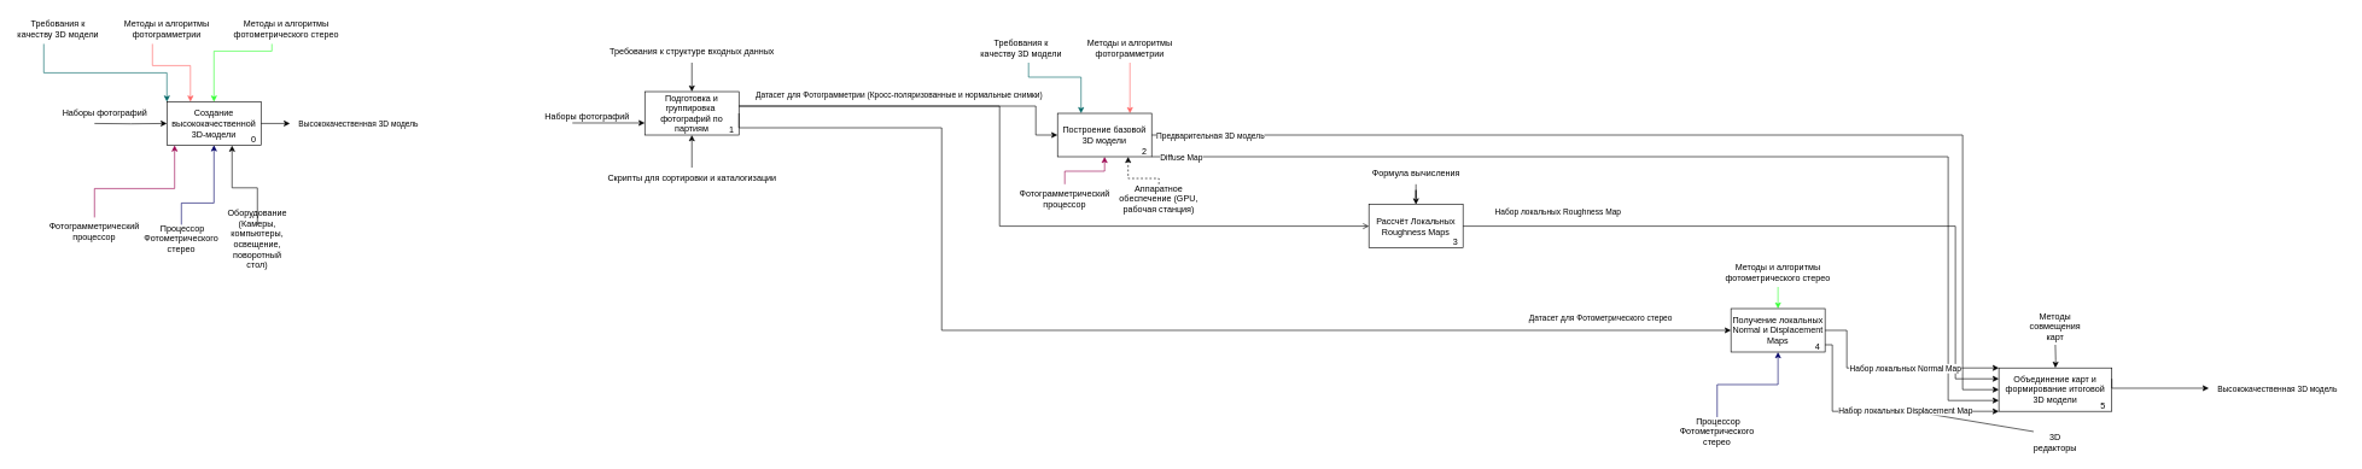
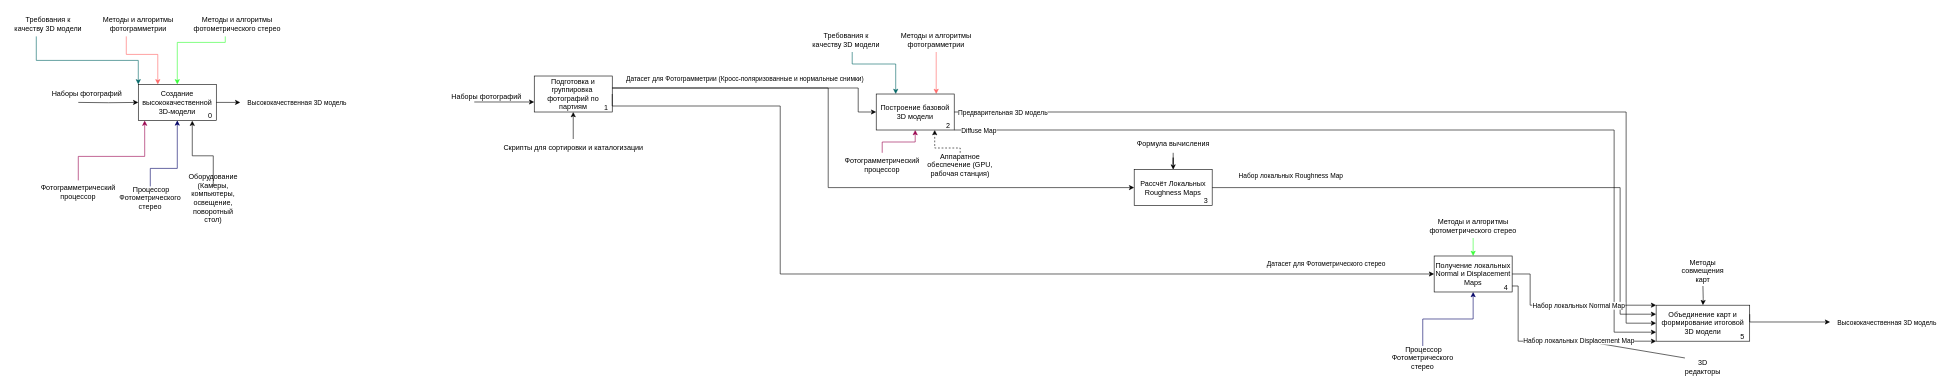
  <mxCell id="0" />
  <mxCell id="1" parent="0" />
  <mxCell id="2" value="Наборы фотографий" style="text;html=1;align=center;verticalAlign=middle;resizable=0;points=[];autosize=1;strokeColor=none;fillColor=none;" parent="1" vertex="1"><mxGeometry x="740" y="145" width="140" height="30" as="geometry" /></mxCell>
  <mxCell id="3" style="edgeStyle=orthogonalEdgeStyle;rounded=0;orthogonalLoop=1;jettySize=auto;html=1;entryX=0.25;entryY=0;entryDx=0;entryDy=0;strokeColor=#006666;" parent="1" source="4" target="22" edge="1"><mxGeometry relative="1" as="geometry"><Array as="points"><mxPoint x="1420" y="106" /><mxPoint x="1493" y="106" /></Array></mxGeometry></mxCell>
  <mxCell id="4" value="Требования к качеству 3D модели" style="text;html=1;align=center;verticalAlign=middle;whiteSpace=wrap;rounded=0;" parent="1" vertex="1"><mxGeometry x="1350" y="46" width="120" height="40" as="geometry" /></mxCell>
  <mxCell id="5" style="edgeStyle=orthogonalEdgeStyle;rounded=0;orthogonalLoop=1;jettySize=auto;html=1;strokeColor=#FF6666;" parent="1" source="6" target="22" edge="1"><mxGeometry relative="1" as="geometry"><Array as="points"><mxPoint x="1525" y="46" /><mxPoint x="1525" y="46" /></Array></mxGeometry></mxCell>
  <mxCell id="6" value="Методы и алгоритмы фотограмметрии" style="text;html=1;align=center;verticalAlign=middle;whiteSpace=wrap;rounded=0;" parent="1" vertex="1"><mxGeometry x="1500" y="46" width="120" height="40" as="geometry" /></mxCell>
  <mxCell id="7" style="edgeStyle=orthogonalEdgeStyle;rounded=0;orthogonalLoop=1;jettySize=auto;html=1;entryX=0.5;entryY=0;entryDx=0;entryDy=0;strokeColor=#33FF33;" parent="1" source="8" target="32" edge="1"><mxGeometry relative="1" as="geometry"><mxPoint x="680.833" y="736" as="targetPoint" /><Array as="points"><mxPoint x="2455" y="356" /></Array></mxGeometry></mxCell>
  <mxCell id="8" value="Методы и алгоритмы фотометрического стерео" style="text;html=1;align=center;verticalAlign=middle;whiteSpace=wrap;rounded=0;" parent="1" vertex="1"><mxGeometry x="2370" y="356" width="170" height="40" as="geometry" /></mxCell>
  <mxCell id="9" value="П" style="group" parent="1" vertex="1" connectable="0"><mxGeometry x="890" y="126" width="150" height="68" as="geometry" /></mxCell>
  <mxCell id="10" value="Подготовка и группировка&amp;nbsp; фотографий по партиям" style="rounded=0;whiteSpace=wrap;html=1;" parent="9" vertex="1"><mxGeometry width="130" height="60" as="geometry" /></mxCell>
  <mxCell id="11" value="1" style="text;html=1;align=center;verticalAlign=middle;whiteSpace=wrap;rounded=0;" parent="9" vertex="1"><mxGeometry x="90" y="38" width="60" height="30" as="geometry" /></mxCell>
  <mxCell id="12" style="edgeStyle=orthogonalEdgeStyle;rounded=0;orthogonalLoop=1;jettySize=auto;html=1;entryX=0.5;entryY=1;entryDx=0;entryDy=0;strokeColor=#99004D;exitX=0.5;exitY=0;exitDx=0;exitDy=0;" parent="1" source="76" target="22" edge="1"><mxGeometry relative="1" as="geometry"><Array as="points"><mxPoint x="1470" y="236" /><mxPoint x="1525" y="236" /></Array><mxPoint x="260" y="536" as="sourcePoint" /></mxGeometry></mxCell>
  <mxCell id="13" style="edgeStyle=orthogonalEdgeStyle;rounded=0;orthogonalLoop=1;jettySize=auto;html=1;entryX=0.5;entryY=1;entryDx=0;entryDy=0;strokeColor=#000066;" parent="1" source="14" target="32" edge="1"><mxGeometry relative="1" as="geometry" /></mxCell>
  <mxCell id="14" value="&amp;nbsp;Процессор&lt;div&gt;Фотометрического стерео&lt;/div&gt;" style="text;html=1;align=center;verticalAlign=middle;whiteSpace=wrap;rounded=0;" parent="1" vertex="1"><mxGeometry x="2311" y="576" width="120" height="40" as="geometry" /></mxCell>
- <mxCell id="15" style="edgeStyle=orthogonalEdgeStyle;rounded=0;orthogonalLoop=1;jettySize=auto;html=1;entryX=0.5;entryY=0;entryDx=0;entryDy=0;" parent="1" source="16" target="10" edge="1"><mxGeometry relative="1" as="geometry" /></mxCell>
- <mxCell id="16" value="Требования к структуре входных данных" style="text;html=1;align=center;verticalAlign=middle;resizable=0;points=[];autosize=1;strokeColor=none;fillColor=none;" parent="1" vertex="1"><mxGeometry x="830" y="56" width="250" height="30" as="geometry" /></mxCell>
  <mxCell id="17" style="edgeStyle=orthogonalEdgeStyle;rounded=0;orthogonalLoop=1;jettySize=auto;html=1;entryX=0.5;entryY=1;entryDx=0;entryDy=0;" edge="1" parent="1" source="18" target="10"><mxGeometry relative="1" as="geometry" /></mxCell>
  <mxCell id="18" value="Скрипты для сортировки и каталогизации" style="text;html=1;align=center;verticalAlign=middle;resizable=0;points=[];autosize=1;strokeColor=none;fillColor=none;" parent="1" vertex="1"><mxGeometry x="825" y="231" width="260" height="30" as="geometry" /></mxCell>
  <mxCell id="19" style="edgeStyle=orthogonalEdgeStyle;rounded=0;orthogonalLoop=1;jettySize=auto;html=1;exitX=1;exitY=0.5;exitDx=0;exitDy=0;entryX=0;entryY=0.5;entryDx=0;entryDy=0;" parent="1" source="10" target="32" edge="1"><mxGeometry relative="1" as="geometry"><mxPoint x="1220" y="230" as="targetPoint" /><mxPoint x="1090" y="230" as="sourcePoint" /><Array as="points"><mxPoint x="1020" y="176" /><mxPoint x="1300" y="176" /><mxPoint x="1300" y="456" /></Array></mxGeometry></mxCell>
  <mxCell id="20" value="Датасет для Фотометрического стерео" style="edgeLabel;html=1;align=center;verticalAlign=middle;resizable=0;points=[];" parent="19" vertex="1" connectable="0"><mxGeometry x="-0.08" relative="1" as="geometry"><mxPoint x="721" y="-17" as="offset" /></mxGeometry></mxCell>
  <mxCell id="21" value="П" style="group" parent="1" vertex="1" connectable="0"><mxGeometry x="1460" y="156" width="150" height="68" as="geometry" /></mxCell>
  <mxCell id="22" value="Построение базовой 3D модели" style="rounded=0;whiteSpace=wrap;html=1;" parent="21" vertex="1"><mxGeometry width="130" height="60" as="geometry" /></mxCell>
  <mxCell id="23" value="2" style="text;html=1;align=center;verticalAlign=middle;whiteSpace=wrap;rounded=0;" parent="21" vertex="1"><mxGeometry x="90" y="38" width="60" height="30" as="geometry" /></mxCell>
  <mxCell id="24" style="edgeStyle=orthogonalEdgeStyle;rounded=0;orthogonalLoop=1;jettySize=auto;html=1;entryX=0;entryY=0.5;entryDx=0;entryDy=0;" parent="1" source="10" target="22" edge="1"><mxGeometry relative="1" as="geometry"><mxPoint x="1150" y="186" as="targetPoint" /><Array as="points"><mxPoint x="1430" y="146" /><mxPoint x="1430" y="186" /></Array></mxGeometry></mxCell>
  <mxCell id="25" value="Датасет для Фотограмметрии (Кросс-поляризованные и нормальные снимки)" style="edgeLabel;html=1;align=center;verticalAlign=middle;resizable=0;points=[];" parent="24" vertex="1" connectable="0"><mxGeometry x="-0.08" relative="1" as="geometry"><mxPoint x="-1" y="-17" as="offset" /></mxGeometry></mxCell>
  <mxCell id="26" style="edgeStyle=orthogonalEdgeStyle;rounded=0;orthogonalLoop=1;jettySize=auto;html=1;entryX=0.75;entryY=1;entryDx=0;entryDy=0;dashed=1;" parent="1" source="27" target="22" edge="1"><mxGeometry relative="1" as="geometry"><Array as="points"><mxPoint x="1600" y="246" /><mxPoint x="1558" y="246" /></Array></mxGeometry></mxCell>
  <mxCell id="27" value="Аппаратное обеспечение (GPU, рабочая станция)" style="text;html=1;align=center;verticalAlign=middle;whiteSpace=wrap;rounded=0;" parent="1" vertex="1"><mxGeometry x="1540" y="254" width="120" height="40" as="geometry" /></mxCell>
  <mxCell id="28" value="П" style="group" parent="1" vertex="1" connectable="0"><mxGeometry x="1890" y="282" width="150" height="68" as="geometry" /></mxCell>
  <mxCell id="29" value="Рассчёт Локальных Roughness Maps" style="rounded=0;whiteSpace=wrap;html=1;" parent="28" vertex="1"><mxGeometry width="130" height="60" as="geometry" /></mxCell>
  <mxCell id="30" value="3" style="text;html=1;align=center;verticalAlign=middle;whiteSpace=wrap;rounded=0;" parent="28" vertex="1"><mxGeometry x="90" y="38" width="60" height="30" as="geometry" /></mxCell>
  <mxCell id="31" value="П" style="group" parent="1" vertex="1" connectable="0"><mxGeometry x="2390" y="426" width="150" height="68" as="geometry" /></mxCell>
  <mxCell id="32" value="Получение локальных Normal и Displacement Maps" style="rounded=0;whiteSpace=wrap;html=1;" parent="31" vertex="1"><mxGeometry width="130" height="60" as="geometry" /></mxCell>
  <mxCell id="33" value="4" style="text;html=1;align=center;verticalAlign=middle;whiteSpace=wrap;rounded=0;" parent="31" vertex="1"><mxGeometry x="90" y="38" width="60" height="30" as="geometry" /></mxCell>
- <mxCell id="34" style="edgeStyle=orthogonalEdgeStyle;rounded=0;orthogonalLoop=1;jettySize=auto;html=1;endArrow=open;" parent="1" source="10" target="29" edge="1"><mxGeometry relative="1" as="geometry"><Array as="points"><mxPoint x="1380" y="146" /><mxPoint x="1380" y="312" /></Array></mxGeometry></mxCell>
+ <mxCell id="34" style="edgeStyle=orthogonalEdgeStyle;rounded=0;orthogonalLoop=1;jettySize=auto;html=1;" parent="1" source="10" target="29" edge="1"><mxGeometry relative="1" as="geometry"><Array as="points"><mxPoint x="1380" y="146" /><mxPoint x="1380" y="312" /></Array></mxGeometry></mxCell>
  <mxCell id="35" style="edgeStyle=orthogonalEdgeStyle;rounded=0;orthogonalLoop=1;jettySize=auto;html=1;entryX=0.5;entryY=0;entryDx=0;entryDy=0;" parent="1" source="36" target="29" edge="1"><mxGeometry relative="1" as="geometry" /></mxCell>
  <mxCell id="36" value="Формула вычисления" style="text;html=1;align=center;verticalAlign=middle;resizable=0;points=[];autosize=1;strokeColor=none;fillColor=none;" parent="1" vertex="1"><mxGeometry x="1885" y="224" width="140" height="30" as="geometry" /></mxCell>
  <mxCell id="37" value="П" style="group" parent="1" vertex="1" connectable="0"><mxGeometry x="2760" y="508" width="180" height="68" as="geometry" /></mxCell>
  <mxCell id="38" value="Объединение карт и формирование итоговой 3D модели" style="rounded=0;whiteSpace=wrap;html=1;" parent="37" vertex="1"><mxGeometry width="156" height="60" as="geometry" /></mxCell>
  <mxCell id="39" value="5" style="text;html=1;align=center;verticalAlign=middle;whiteSpace=wrap;rounded=0;" parent="37" vertex="1"><mxGeometry x="108" y="38" width="72" height="30" as="geometry" /></mxCell>
  <mxCell id="40" style="edgeStyle=orthogonalEdgeStyle;rounded=0;orthogonalLoop=1;jettySize=auto;html=1;" parent="1" target="38" edge="1"><mxGeometry relative="1" as="geometry"><mxPoint x="2838" y="476" as="sourcePoint" /></mxGeometry></mxCell>
  <mxCell id="41" value="Методы совмещения карт" style="text;html=1;align=center;verticalAlign=middle;whiteSpace=wrap;rounded=0;" parent="1" vertex="1"><mxGeometry x="2808" y="436" width="60" height="30" as="geometry" /></mxCell>
  <mxCell id="42" style="edgeStyle=orthogonalEdgeStyle;rounded=0;orthogonalLoop=1;jettySize=auto;html=1;" parent="1" source="43" target="53" edge="1"><mxGeometry relative="1" as="geometry" /></mxCell>
  <mxCell id="43" value="3D редакторы" style="text;html=1;align=center;verticalAlign=middle;whiteSpace=wrap;rounded=0;" parent="1" vertex="1"><mxGeometry x="2808" y="596" width="60" height="30" as="geometry" /></mxCell>
  <mxCell id="44" style="edgeStyle=orthogonalEdgeStyle;rounded=0;orthogonalLoop=1;jettySize=auto;html=1;entryX=0;entryY=0.5;entryDx=0;entryDy=0;" parent="1" source="22" target="38" edge="1"><mxGeometry relative="1" as="geometry"><mxPoint x="1750" y="46" as="targetPoint" /><Array as="points"><mxPoint x="2710" y="186" /><mxPoint x="2710" y="538" /></Array></mxGeometry></mxCell>
  <mxCell id="45" value="Предварительная 3D модель" style="edgeLabel;html=1;align=center;verticalAlign=middle;resizable=0;points=[];" parent="44" vertex="1" connectable="0"><mxGeometry x="-0.393" y="-2" relative="1" as="geometry"><mxPoint x="-382" y="-2" as="offset" /></mxGeometry></mxCell>
  <mxCell id="46" style="edgeStyle=orthogonalEdgeStyle;rounded=0;orthogonalLoop=1;jettySize=auto;html=1;entryX=0;entryY=0.75;entryDx=0;entryDy=0;" parent="1" source="22" target="38" edge="1"><mxGeometry relative="1" as="geometry"><mxPoint x="1710" y="246" as="targetPoint" /><Array as="points"><mxPoint x="2690" y="216" /><mxPoint x="2690" y="553" /></Array></mxGeometry></mxCell>
  <mxCell id="47" value="Diffuse Map" style="edgeLabel;html=1;align=center;verticalAlign=middle;resizable=0;points=[];" parent="46" vertex="1" connectable="0"><mxGeometry x="-0.232" relative="1" as="geometry"><mxPoint x="-539" as="offset" /></mxGeometry></mxCell>
  <mxCell id="48" style="edgeStyle=orthogonalEdgeStyle;rounded=0;orthogonalLoop=1;jettySize=auto;html=1;entryX=0;entryY=0.25;entryDx=0;entryDy=0;" parent="1" source="29" target="38" edge="1"><mxGeometry relative="1" as="geometry"><mxPoint x="2210" y="312" as="targetPoint" /><Array as="points"><mxPoint x="2700" y="312" /><mxPoint x="2700" y="523" /></Array></mxGeometry></mxCell>
  <mxCell id="49" value="Набор локальных Roughness Map" style="edgeLabel;html=1;align=center;verticalAlign=middle;resizable=0;points=[];" parent="48" vertex="1" connectable="0"><mxGeometry x="0.548" y="-2" relative="1" as="geometry"><mxPoint x="-548" y="-76" as="offset" /></mxGeometry></mxCell>
  <mxCell id="50" style="edgeStyle=orthogonalEdgeStyle;rounded=0;orthogonalLoop=1;jettySize=auto;html=1;entryX=0;entryY=0;entryDx=0;entryDy=0;" parent="1" source="32" target="38" edge="1"><mxGeometry relative="1" as="geometry"><Array as="points"><mxPoint x="2550" y="456" /><mxPoint x="2550" y="508" /></Array></mxGeometry></mxCell>
  <mxCell id="51" value="Набор локальных Normal Map" style="edgeLabel;html=1;align=center;verticalAlign=middle;resizable=0;points=[];" parent="50" vertex="1" connectable="0"><mxGeometry x="-0.065" y="-2" relative="1" as="geometry"><mxPoint x="25" y="-2" as="offset" /></mxGeometry></mxCell>
  <mxCell id="52" style="edgeStyle=orthogonalEdgeStyle;rounded=0;orthogonalLoop=1;jettySize=auto;html=1;entryX=0;entryY=1;entryDx=0;entryDy=0;" parent="1" source="32" target="38" edge="1"><mxGeometry relative="1" as="geometry"><Array as="points"><mxPoint x="2530" y="476" /><mxPoint x="2530" y="568" /></Array></mxGeometry></mxCell>
  <mxCell id="53" value="Набор локальных Displacement Map" style="edgeLabel;html=1;align=center;verticalAlign=middle;resizable=0;points=[];" parent="1" vertex="1" connectable="0"><mxGeometry x="2630.002" y="566.001" as="geometry" /></mxCell>
  <mxCell id="54" value="&lt;span style=&quot;font-size: 11px; text-wrap-mode: nowrap; background-color: rgb(255, 255, 255);&quot;&gt;Высококачественная 3D модель&lt;/span&gt;" style="text;html=1;align=center;verticalAlign=middle;whiteSpace=wrap;rounded=0;" parent="1" vertex="1"><mxGeometry x="3050" y="523" width="190" height="30" as="geometry" /></mxCell>
  <mxCell id="55" style="edgeStyle=orthogonalEdgeStyle;rounded=0;orthogonalLoop=1;jettySize=auto;html=1;exitX=1;exitY=0.25;exitDx=0;exitDy=0;" parent="1" source="38" target="54" edge="1"><mxGeometry relative="1" as="geometry"><Array as="points"><mxPoint x="2916" y="536" /></Array></mxGeometry></mxCell>
  <mxCell id="56" style="edgeStyle=orthogonalEdgeStyle;rounded=0;orthogonalLoop=1;jettySize=auto;html=1;entryX=0;entryY=0.5;entryDx=0;entryDy=0;" edge="1" parent="1" target="65"><mxGeometry relative="1" as="geometry"><mxPoint x="130" y="170" as="sourcePoint" /></mxGeometry></mxCell>
  <mxCell id="57" value="Наборы фотографий" style="text;html=1;align=center;verticalAlign=middle;resizable=0;points=[];autosize=1;strokeColor=none;fillColor=none;" vertex="1" parent="1"><mxGeometry x="74" y="140" width="140" height="30" as="geometry" /></mxCell>
  <mxCell id="58" style="edgeStyle=orthogonalEdgeStyle;rounded=0;orthogonalLoop=1;jettySize=auto;html=1;entryX=0;entryY=0;entryDx=0;entryDy=0;strokeColor=#006666;" edge="1" parent="1" source="59" target="65"><mxGeometry relative="1" as="geometry"><Array as="points"><mxPoint x="60" y="100" /><mxPoint x="230" y="100" /></Array></mxGeometry></mxCell>
  <mxCell id="59" value="Требования к качеству 3D модели" style="text;html=1;align=center;verticalAlign=middle;whiteSpace=wrap;rounded=0;" vertex="1" parent="1"><mxGeometry x="20" y="20" width="120" height="40" as="geometry" /></mxCell>
  <mxCell id="60" style="edgeStyle=orthogonalEdgeStyle;rounded=0;orthogonalLoop=1;jettySize=auto;html=1;entryX=0.25;entryY=0;entryDx=0;entryDy=0;strokeColor=#FF6666;" edge="1" parent="1" source="61" target="65"><mxGeometry relative="1" as="geometry"><Array as="points"><mxPoint x="210" y="90" /><mxPoint x="263" y="90" /></Array></mxGeometry></mxCell>
  <mxCell id="61" value="Методы и алгоритмы фотограмметрии" style="text;html=1;align=center;verticalAlign=middle;whiteSpace=wrap;rounded=0;" vertex="1" parent="1"><mxGeometry x="170" y="20" width="120" height="40" as="geometry" /></mxCell>
  <mxCell id="62" style="edgeStyle=orthogonalEdgeStyle;rounded=0;orthogonalLoop=1;jettySize=auto;html=1;entryX=0.5;entryY=0;entryDx=0;entryDy=0;strokeColor=#33FF33;" edge="1" parent="1" source="63" target="65"><mxGeometry relative="1" as="geometry"><Array as="points"><mxPoint x="375" y="70" /><mxPoint x="295" y="70" /></Array></mxGeometry></mxCell>
  <mxCell id="63" value="Методы и алгоритмы фотометрического стерео" style="text;html=1;align=center;verticalAlign=middle;whiteSpace=wrap;rounded=0;" vertex="1" parent="1"><mxGeometry x="310" y="20" width="170" height="40" as="geometry" /></mxCell>
  <mxCell id="64" value="" style="group" vertex="1" connectable="0" parent="1"><mxGeometry x="230" y="140" width="150" height="68" as="geometry" /></mxCell>
  <mxCell id="65" value="Создание высококачественной 3D-модели" style="rounded=0;whiteSpace=wrap;html=1;" vertex="1" parent="64"><mxGeometry width="130" height="60" as="geometry" /></mxCell>
  <mxCell id="66" value="0" style="text;html=1;align=center;verticalAlign=middle;whiteSpace=wrap;rounded=0;" vertex="1" parent="64"><mxGeometry x="90" y="38" width="60" height="30" as="geometry" /></mxCell>
  <mxCell id="67" style="edgeStyle=orthogonalEdgeStyle;rounded=0;orthogonalLoop=1;jettySize=auto;html=1;strokeColor=#99004D;exitX=0.5;exitY=0;exitDx=0;exitDy=0;entryX=0.082;entryY=1.004;entryDx=0;entryDy=0;entryPerimeter=0;" edge="1" parent="1" source="68" target="65"><mxGeometry relative="1" as="geometry"><mxPoint x="20" y="320" as="sourcePoint" /><mxPoint x="270" y="220" as="targetPoint" /><Array as="points"><mxPoint x="130" y="260" /><mxPoint x="241" y="260" /></Array></mxGeometry></mxCell>
  <mxCell id="68" value="Фотограмметрический процессор" style="text;html=1;align=center;verticalAlign=middle;whiteSpace=wrap;rounded=0;" vertex="1" parent="1"><mxGeometry x="70" y="300" width="120" height="40" as="geometry" /></mxCell>
  <mxCell id="69" style="edgeStyle=orthogonalEdgeStyle;rounded=0;orthogonalLoop=1;jettySize=auto;html=1;entryX=0.5;entryY=1;entryDx=0;entryDy=0;strokeColor=#000066;exitX=0.5;exitY=0;exitDx=0;exitDy=0;" edge="1" parent="1" source="70" target="65"><mxGeometry relative="1" as="geometry"><Array as="points"><mxPoint x="250" y="280" /><mxPoint x="295" y="280" /></Array></mxGeometry></mxCell>
  <mxCell id="70" value="&amp;nbsp;Процессор&lt;div&gt;Фотометрического стерео&lt;/div&gt;" style="text;html=1;align=center;verticalAlign=middle;whiteSpace=wrap;rounded=0;" vertex="1" parent="1"><mxGeometry x="190" y="310" width="120" height="40" as="geometry" /></mxCell>
  <mxCell id="71" style="edgeStyle=orthogonalEdgeStyle;rounded=0;orthogonalLoop=1;jettySize=auto;html=1;entryX=0;entryY=0.75;entryDx=0;entryDy=0;" edge="1" parent="1" source="72" target="66"><mxGeometry relative="1" as="geometry"><Array as="points"><mxPoint x="355" y="259" /><mxPoint x="320" y="259" /></Array></mxGeometry></mxCell>
  <mxCell id="72" value="Оборудование (Камеры, компьютеры, освещение, поворотный стол)" style="text;html=1;align=center;verticalAlign=middle;whiteSpace=wrap;rounded=0;" vertex="1" parent="1"><mxGeometry x="330" y="310" width="50" height="40" as="geometry" /></mxCell>
  <mxCell id="73" value="&lt;span style=&quot;font-size: 11px; text-wrap-mode: nowrap; background-color: rgb(255, 255, 255);&quot;&gt;Высококачественная 3D модель&lt;/span&gt;" style="text;html=1;align=center;verticalAlign=middle;whiteSpace=wrap;rounded=0;" vertex="1" parent="1"><mxGeometry x="400" y="155" width="190" height="30" as="geometry" /></mxCell>
  <mxCell id="74" style="edgeStyle=orthogonalEdgeStyle;rounded=0;orthogonalLoop=1;jettySize=auto;html=1;" edge="1" parent="1" source="65" target="73"><mxGeometry relative="1" as="geometry" /></mxCell>
  <mxCell id="75" style="edgeStyle=orthogonalEdgeStyle;rounded=0;orthogonalLoop=1;jettySize=auto;html=1;entryX=0;entryY=0.5;entryDx=0;entryDy=0;" edge="1" parent="1"><mxGeometry relative="1" as="geometry"><mxPoint x="790" y="169.31" as="sourcePoint" /><mxPoint x="890" y="169.31" as="targetPoint" /></mxGeometry></mxCell>
  <mxCell id="76" value="Фотограмметрический процессор" style="text;html=1;align=center;verticalAlign=middle;whiteSpace=wrap;rounded=0;" vertex="1" parent="1"><mxGeometry x="1410" y="254" width="120" height="40" as="geometry" /></mxCell>
